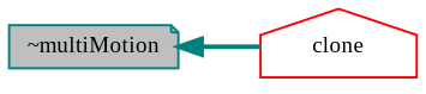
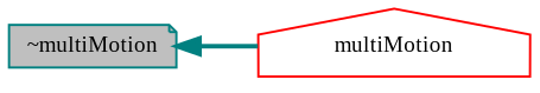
  digraph {
    rankdir=LR
    fontname="Liberation Serif"
    node [fontname="Liberation Serif" fontsize=10]
    n1 [color=teal fillcolor=grey75 fontcolor=black height=0.2 label="~multiMotion" shape=note style=filled width=0.4]
-   n2 [color=red height=0.2 label=clone shape=house width=0.4]
+   n2 [color=red height=0.2 label=multiMotion shape=house width=0.4]
    n1 -> n2 [color=teal dir=back fontname="Liberation Serif" fontsize=10 labelfontname=FreeSans labelfontsize=10 style=bold]
  }
